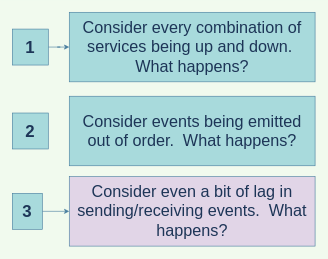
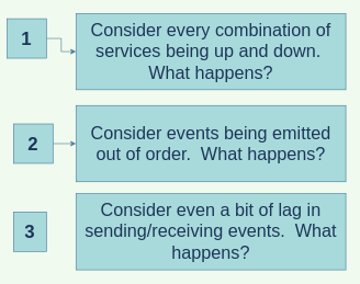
  <mxCell id="0" />
  <mxCell id="1" parent="0" />
  <mxCell id="2" value="Consider events being emitted out of order.&amp;nbsp; What happens?" style="rounded=0;whiteSpace=wrap;html=1;fontSize=27;align=center;fillColor=#A8DADC;strokeColor=#457B9D;fontColor=#1D3557;" parent="1" vertex="1"><mxGeometry x="115" y="160" width="410" height="116" as="geometry" /></mxCell>
  <mxCell id="3" value="" style="edgeStyle=orthogonalEdgeStyle;rounded=0;orthogonalLoop=1;jettySize=auto;html=1;fontSize=27;strokeColor=#457B9D;fontColor=#1D3557;labelBackgroundColor=#F1FAEE;" parent="1" source="4" target="7" edge="1"><mxGeometry relative="1" as="geometry" /></mxCell>
- <mxCell id="4" value="1" style="rounded=0;whiteSpace=wrap;html=1;fontSize=28;align=center;fillColor=#A8DADC;strokeColor=#457B9D;fontStyle=1;fontColor=#1D3557;" parent="1" vertex="1"><mxGeometry x="20" y="48" width="60" height="60" as="geometry" /></mxCell>
+ <mxCell id="4" value="1" style="rounded=0;whiteSpace=wrap;html=1;fontSize=28;align=center;fillColor=#A8DADC;strokeColor=#457B9D;fontStyle=1;fontColor=#1D3557;" parent="1" vertex="1"><mxGeometry x="10" y="28" width="60" height="60" as="geometry" /></mxCell>
+ <mxCell id="5" style="edgeStyle=orthogonalEdgeStyle;rounded=0;orthogonalLoop=1;jettySize=auto;html=1;exitX=1;exitY=0.5;exitDx=0;exitDy=0;entryX=0;entryY=0.5;entryDx=0;entryDy=0;fontSize=27;strokeColor=#457B9D;fontColor=#1D3557;labelBackgroundColor=#F1FAEE;" parent="1" source="6" target="2" edge="1"><mxGeometry relative="1" as="geometry" /></mxCell>
  <mxCell id="6" value="2" style="rounded=0;whiteSpace=wrap;html=1;fontSize=28;align=center;fillColor=#A8DADC;strokeColor=#457B9D;fontStyle=1;fontColor=#1D3557;" parent="1" vertex="1"><mxGeometry x="20" y="188" width="60" height="60" as="geometry" /></mxCell>
  <mxCell id="7" value="Consider every combination of services being up and down.&amp;nbsp; What happens?" style="rounded=0;whiteSpace=wrap;html=1;fontSize=27;align=center;fillColor=#A8DADC;strokeColor=#457B9D;fontColor=#1D3557;" parent="1" vertex="1"><mxGeometry x="115" y="20" width="410" height="116" as="geometry" /></mxCell>
- <mxCell id="8" value="Consider even a bit of lag in sending/receiving events.&amp;nbsp; What happens?" style="rounded=0;whiteSpace=wrap;html=1;fontSize=27;align=center;fillColor=#e1d5e7;strokeColor=#457B9D;fontColor=#1D3557;" parent="1" vertex="1"><mxGeometry x="115" y="294" width="410" height="116" as="geometry" /></mxCell>
- <mxCell id="9" style="edgeStyle=orthogonalEdgeStyle;rounded=0;orthogonalLoop=1;jettySize=auto;html=1;exitX=1;exitY=0.5;exitDx=0;exitDy=0;entryX=0;entryY=0.5;entryDx=0;entryDy=0;fontSize=27;strokeColor=#457B9D;fontColor=#1D3557;labelBackgroundColor=#F1FAEE;" parent="1" source="10" target="8" edge="1"><mxGeometry relative="1" as="geometry" /></mxCell>
+ <mxCell id="8" value="Consider even a bit of lag in sending/receiving events.&amp;nbsp; What happens?" style="rounded=0;whiteSpace=wrap;html=1;fontSize=27;align=center;fillColor=#A8DADC;strokeColor=#457B9D;fontColor=#1D3557;" parent="1" vertex="1"><mxGeometry x="115" y="294" width="410" height="116" as="geometry" /></mxCell>
  <mxCell id="10" value="3" style="rounded=0;whiteSpace=wrap;html=1;fontSize=28;align=center;fillColor=#A8DADC;strokeColor=#457B9D;fontStyle=1;fontColor=#1D3557;" parent="1" vertex="1"><mxGeometry x="20" y="322" width="50" height="60" as="geometry" /></mxCell>
